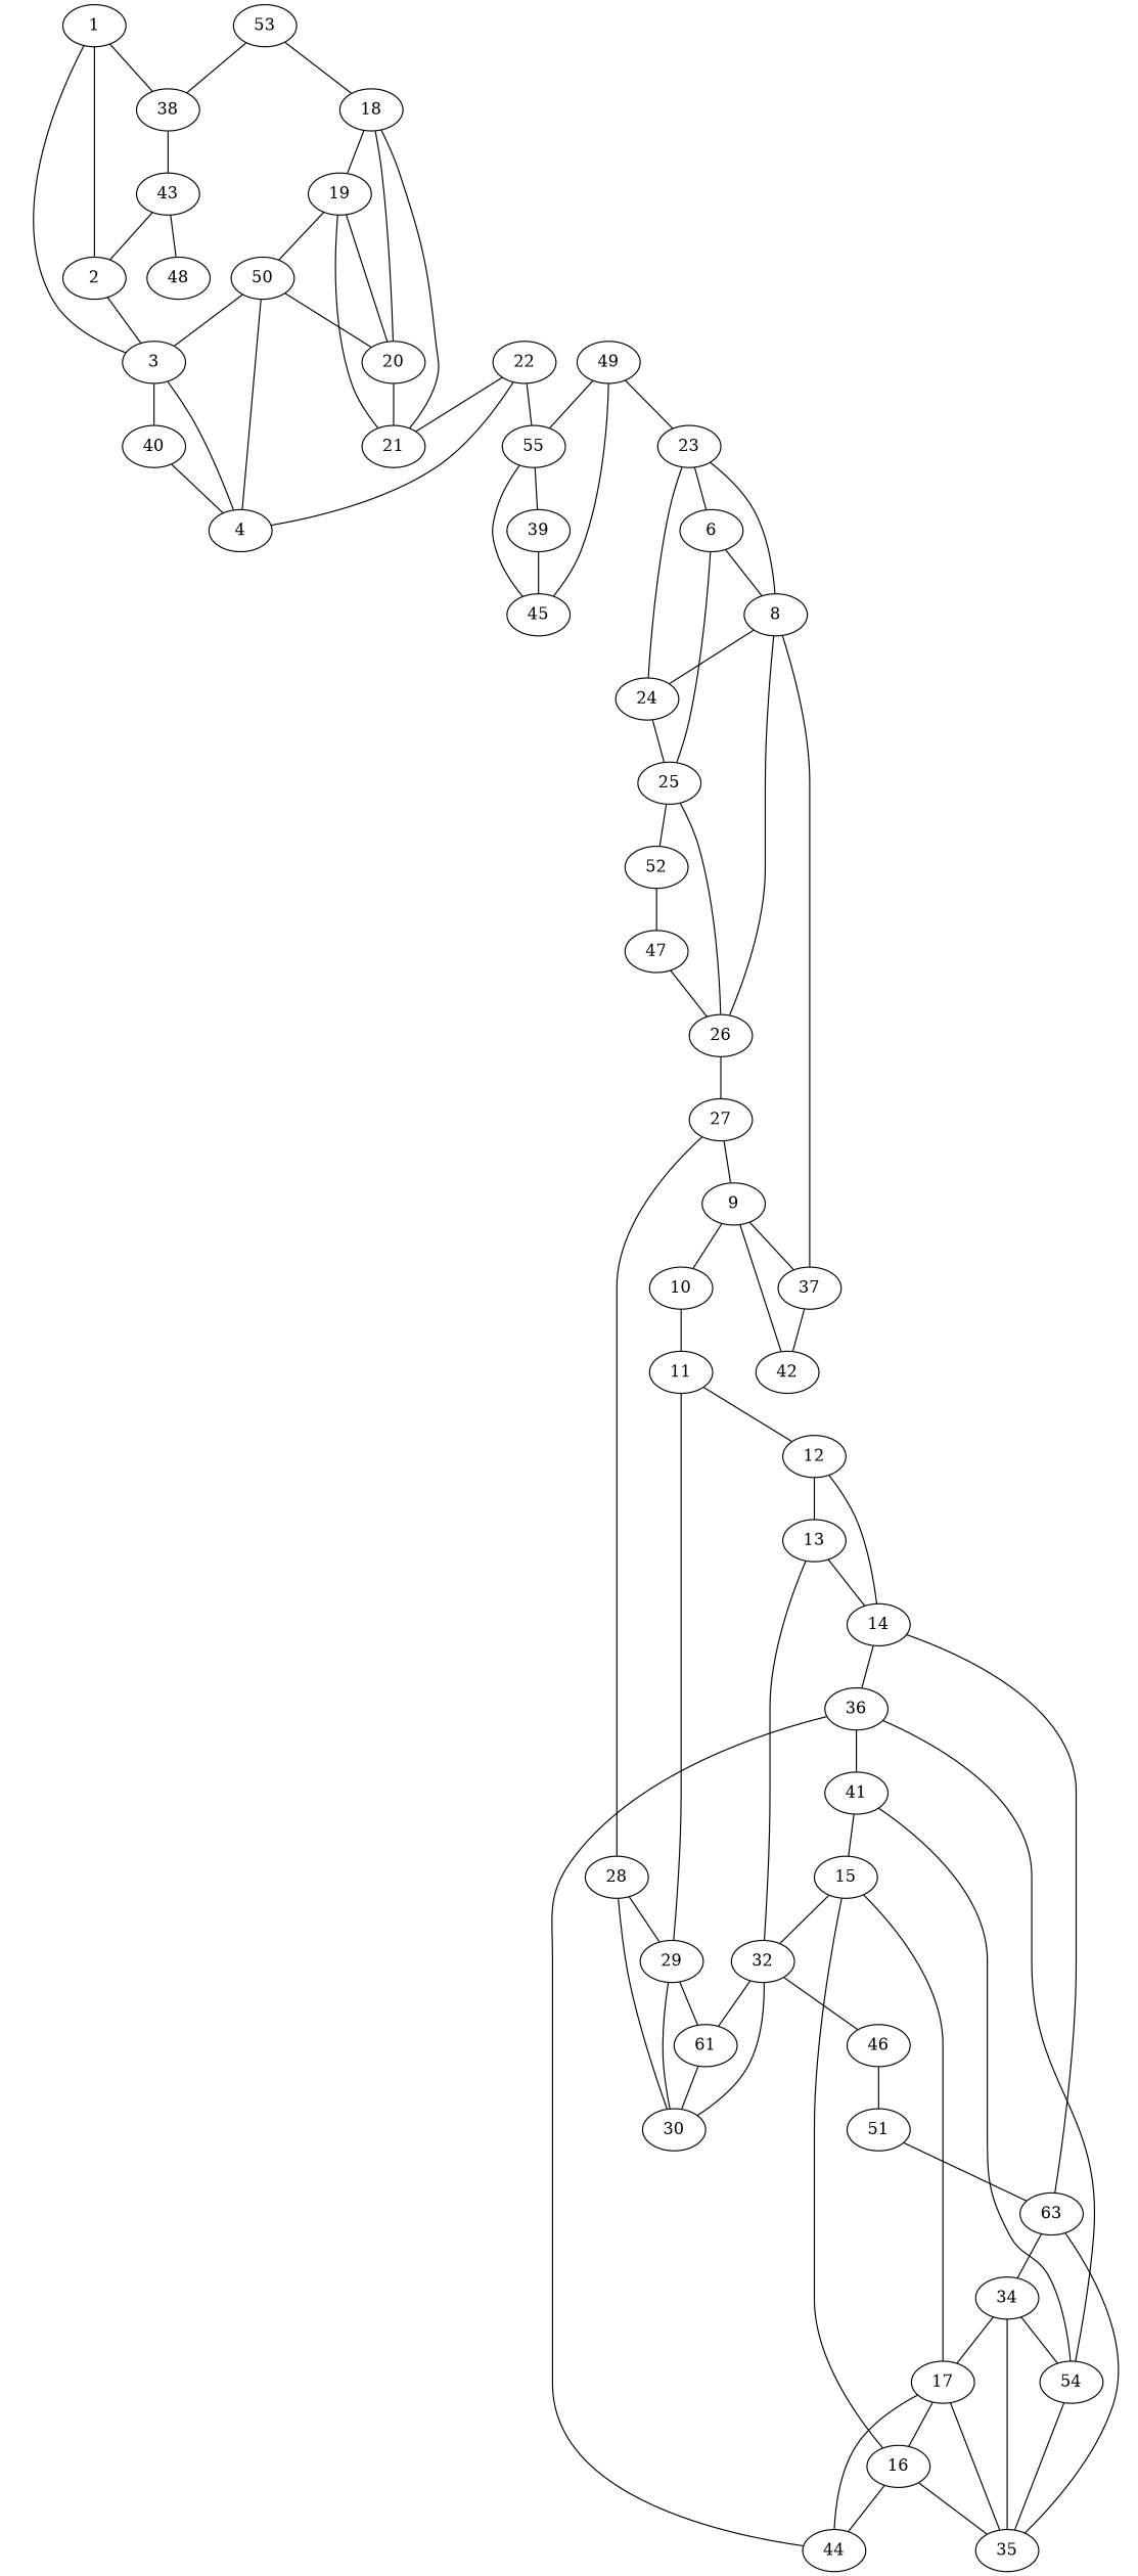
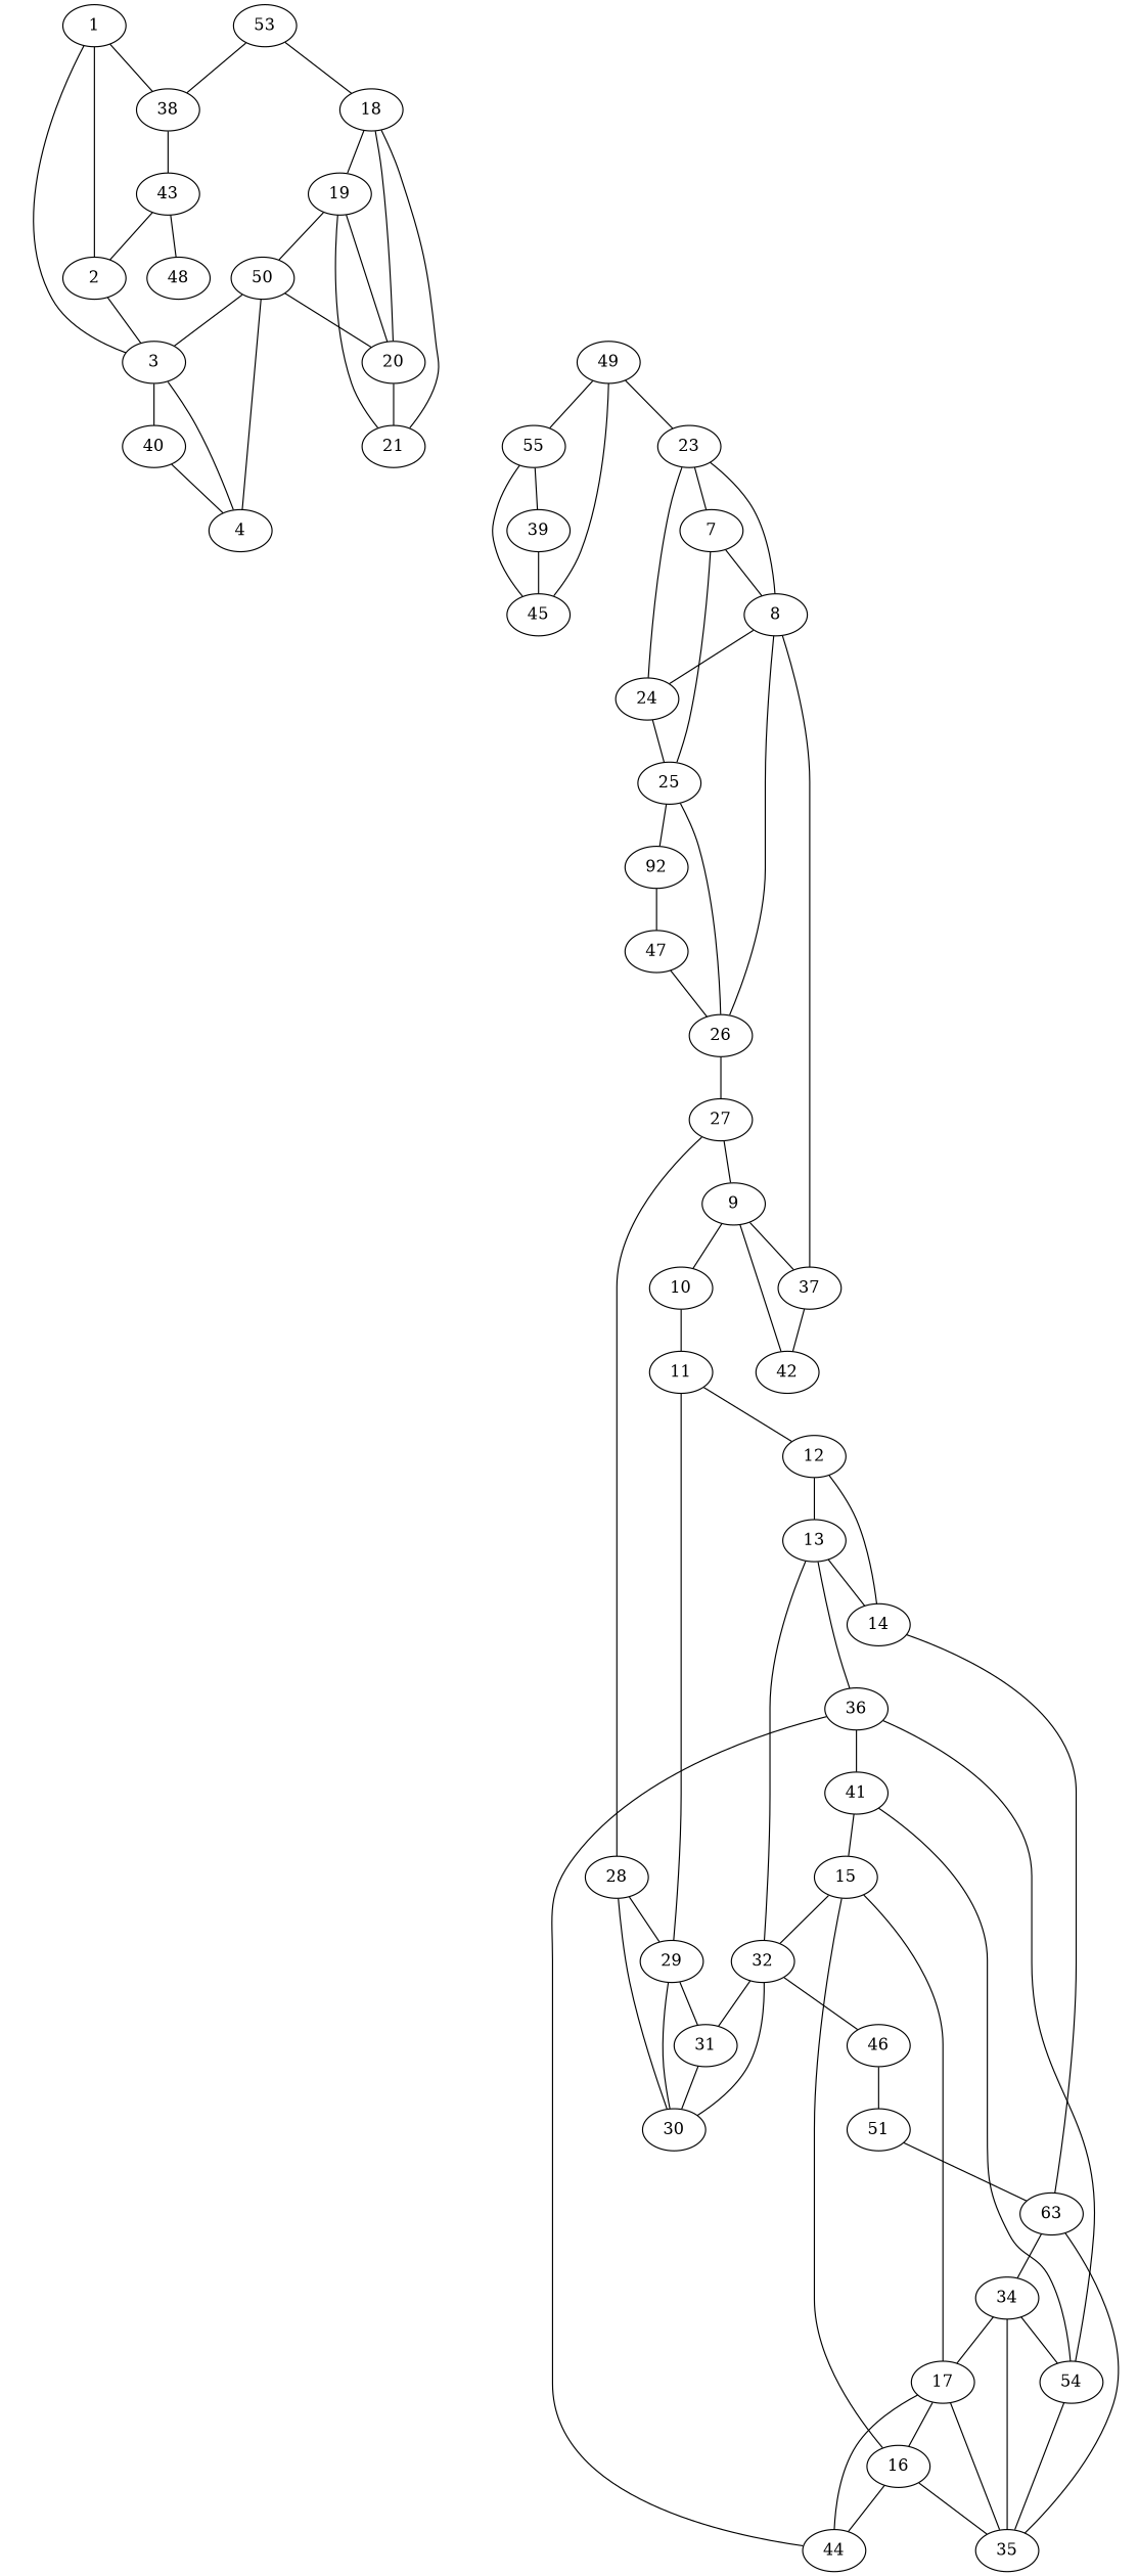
  graph {
    node [aaLength=7 sequence=TTGRVMASAA type=0]
    edge [distance0=0.0 frequency=1 type0=3]
    1 [aaLength=11 sequence=TLYFPEPMAYW]
    2 [aaLength=4 sequence=RTLF]
    3 [sequence=DTQNRKQ]
    38 [aaLength=10 type=1]
    40 [aaLength=4 sequence=VISG type=1]
    4 [aaLength=16 sequence=AVDDAALITAHYQSRF]
    43 [aaLength=10 type=1]
    48 [aaLength=10 type=1]
    21 [aaLength=14 sequence=AVDDAALITAHYQS]
    45 [aaLength=4 sequence=HPVA type=1]
    55 [aaLength=4 sequence=HPVA type=1]
    39 [aaLength=6 sequence=ARYLLG type=1]
-   7 [aaLength=10 sequence=MAMVATLPRE label=6]
+   7 [aaLength=10 sequence=MAMVATLPRE]
    8 [aaLength=10 sequence=GNIVVTTLNV]
    24 [aaLength=10 sequence=MAMVATLPRE]
    37 [sequence=TRARIGE type=1]
    25 [aaLength=10 sequence=GNIVVTTLNV]
    42 [sequence=TRARIGE type=1]
-   52 [sequence=TRARIGE type=1]
+   52 [sequence=TRARIGE type=1 label=92]
    9 [aaLength=13 sequence=IDITLIATLRNVY]
    10 [aaLength=24 sequence=CHFLRSGRVWRDGWGELPTSCGAY]
    11 [aaLength=9 sequence=SPELGDTLF]
    29 [aaLength=5 sequence=RGVIL]
    12 [aaLength=11 sequence=RGVILEVHAWA]
    30 [aaLength=5 sequence=VHAWA]
-   31 [aaLength=5 sequence=LDALM label=61]
+   31 [aaLength=5 sequence=LDALM]
    13 [aaLength=5 sequence=LDALM]
    14 [aaLength=16 sequence=NVFSADLSGTPRQCAA]
    32 [aaLength=16 sequence=NVFSADLSGTPRQCAA]
    36 [sequence=VESLLPL type=1]
    46 [sequence=VESLLPL type=1]
    41 [sequence=VESLLPL type=1]
    51 [sequence=VESLLPL type=1]
    15 [aaLength=11 sequence=TLSDFDSASAL]
    16 [aaLength=5 sequence=ERAAR]
    17 [aaLength=19 sequence=GV]
    35 [aaLength=19 sequence=GV]
    44 [aaLength=5 sequence=FNAEM type=1]
    18 [aaLength=11 sequence=TLYFPEPMAYW]
    19 [aaLength=4 sequence=RTLF]
    20 [sequence=DTQNRKQ]
    50 [aaLength=4 sequence=VISG type=1]
-   22 [aaLength=28 sequence=PYLILHDHTCTLFGGNSLQRGTQPDLTL]
    23 [aaLength=6 sequence=SMCALM]
    47 [sequence=TRARIGE type=1]
    26 [aaLength=10 sequence=IDITLIATLR]
    27 [aaLength=24 sequence=CHFLRSGRVWRDGWGELPTSCGAY]
    28 [aaLength=8 sequence=SPELGDTL]
    n49 [aaLength=11 label=63 sequence=TLSDFDSASAL]
    34 [aaLength=5 sequence=ERAAR]
    54 [aaLength=5 sequence=FNAEM type=1]
    53 [aaLength=10 type=1]
    49 [aaLength=6 sequence=ARYLLG type=1]
    1 -- 2 [distance0=16.51776 type0=1]
    1 -- 3 [distance0=30.5056 type0=2]
    1 -- 38 [distance0=37.62665]
    2 -- 3 [distance0=31.69178 type0=2]
    3 -- 40 [distance0=24.06475 type0=2]
    3 -- 4 [distance0=13.5994 distance1=4.0 frequency=2 type0=1 type1=4]
    38 -- 43 [distance1=0.0 frequency=2 type0=1 type1=5]
    40 -- 4 [distance0=29.94381]
    43 -- 2 [distance0=16.0 type0=4]
    43 -- 48 [type0=2]
    45 -- 55 [type0=1]
    55 -- 39 [distance0=11.0 type0=2]
    39 -- 45 [distance0=11.0 type0=2]
    7 -- 8 [distance0=14.06841 distance1=3.0 frequency=2 type0=2 type1=4]
    8 -- 24 [distance0=19.71112]
    8 -- 37 [distance0=8.0 type0=4]
    24 -- 25 [distance0=13.88368 distance1=3.0 frequency=2 type0=2 type1=4]
    37 -- 42 [type0=5]
    25 -- 7 [distance0=20.1534]
    25 -- 52 [distance0=8.0 type0=4]
    52 -- 47 [type0=5]
    9 -- 37 [distance0=31.15801 type0=2]
    9 -- 42 [distance0=31.15801]
    9 -- 10 [distance0=25.06606 distance1=6.0 frequency=2 type0=1 type1=4]
    10 -- 11 [distance0=39.89473 distance1=14.0 frequency=2 type1=4]
    11 -- 29 [distance0=31.20429]
    11 -- 12 [distance0=21.07351 distance1=11.0 frequency=2 type0=1 type1=4]
    29 -- 30 [distance0=6.101207 distance1=1.0 frequency=2 type0=1 type1=4]
    29 -- 31 [distance0=14.07612 type0=2]
    12 -- 13 [distance0=19.65392 distance1=0.0 frequency=2 type0=1 type1=5]
    12 -- 14 [distance0=22.94247]
    31 -- 30 [distance0=9.523618 type0=1]
    13 -- 14 [distance0=15.52224 distance1=6.0 frequency=2 type0=1 type1=4]
    13 -- 32 [distance0=26.03721]
-   14 -- 36 [distance0=1.0 type0=4]
+   13 -- 36 [distance0=1.0 type0=4]
    32 -- 30 [distance0=19.38862 type0=2]
    32 -- 31 [distance0=16.57658 type0=1]
    32 -- 46 [distance0=1.0 type0=4]
    36 -- 41 [type0=5]
    46 -- 51 [type0=5]
    41 -- 15 [distance0=3.0 type0=4]
    51 -- n49 [distance0=3.0 type0=4]
    15 -- 32 [distance0=38.57189]
    15 -- 16 [distance0=17.05838 distance1=0.0 frequency=2 type0=1 type1=5]
    15 -- 17 [distance0=25.90309 type0=2]
    16 -- 35 [distance0=43.08693]
    16 -- 44 [distance0=1.0 type0=4]
    17 -- 16 [distance0=25.89907 type0=1]
    17 -- 44 [distance0=29.82273]
    35 -- 17 [distance0=39.44798]
    44 -- 36 [distance0=27.0 type0=2]
    18 -- 21 [distance0=40.0827]
    18 -- 19 [distance0=16.60897 distance1=0.0 frequency=2 type0=1 type1=5]
    18 -- 20 [distance0=25.07689 type0=2]
    19 -- 21 [distance0=39.01569]
    19 -- 20 [distance0=23.19816 type0=2]
    19 -- 50 [distance0=3.0 type0=4]
    20 -- 21 [distance0=20.27093 distance1=4.0 frequency=2 type0=1 type1=4]
    50 -- 3 [distance0=24.06475 type0=2]
    50 -- 4 [distance0=29.94381]
    50 -- 20 [distance0=2.0 type0=4]
-   22 -- 4 [distance0=23.29268]
-   22 -- 21 [distance0=22.96355 type0=2]
-   22 -- 55 [distance0=4.0 type0=4]
    23 -- 7 [distance0=15.16206 type0=2]
    23 -- 8 [distance0=20.21359]
    23 -- 24 [distance0=10.70677 distance1=0.0 frequency=2 type0=1 type1=5]
    47 -- 26 [distance0=1.0 type0=4]
    26 -- 8 [distance0=37.14249]
    26 -- 25 [distance0=35.56017 type0=2]
    26 -- 27 [distance0=23.80676 distance1=9.0 frequency=2 type0=1 type1=4]
    27 -- 9 [distance0=40.0903]
    27 -- 28 [distance0=14.0 type0=4]
    28 -- 29 [distance0=21.07191 distance1=12.0 frequency=2 type0=1 type1=4]
    28 -- 30 [distance0=27.06168 type0=2]
    n49 -- 14 [distance0=36.01729]
    n49 -- 35 [distance0=27.2365 type0=2]
    n49 -- 34 [distance0=15.8638 distance1=0.0 frequency=2 type0=1 type1=5]
    34 -- 17 [distance0=39.44664]
    34 -- 35 [distance0=12.60747 type0=1]
    34 -- 54 [distance0=1.0 type0=4]
    54 -- 36 [distance0=27.0 type0=2]
    54 -- 41 [distance0=27.0]
    54 -- 35 [type0=5]
    53 -- 38 [type0=1]
    53 -- 18 [distance0=5.0 type0=4]
    49 -- 45 [distance0=11.0 type0=2]
    49 -- 55 [distance0=11.0]
    49 -- 23 [distance0=2.0 type0=4]
  }
